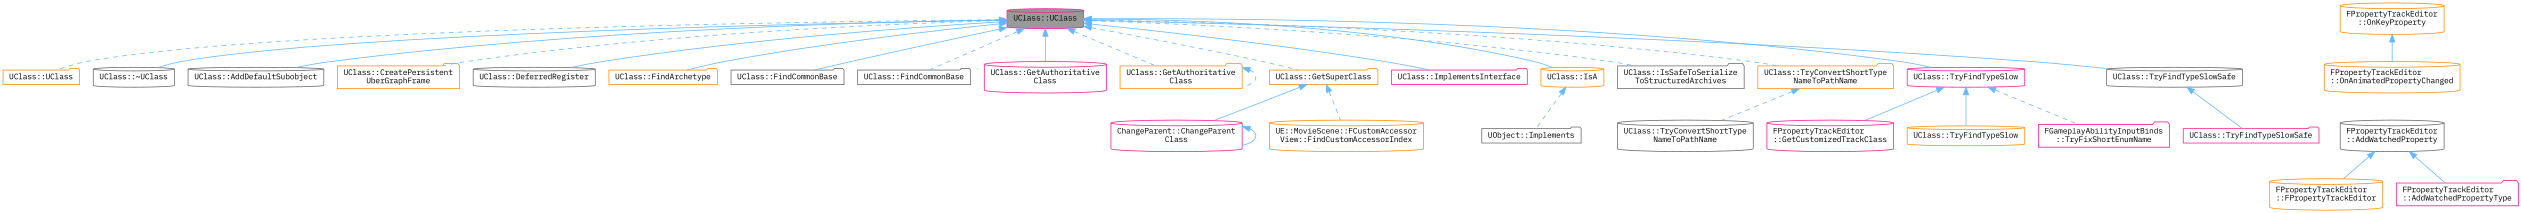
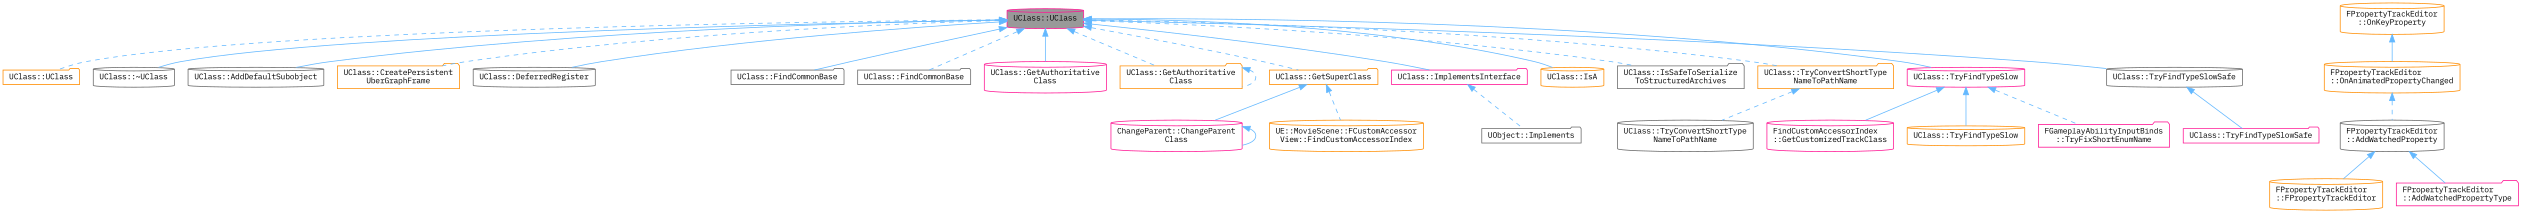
  digraph {
    fontname="IBM Plex Mono"
    rankdir=TB
    node [color=darkorange fillcolor=white fontname="IBM Plex Mono" fontsize=10 shape=cylinder style=filled]
    edge [color=steelblue1 dir=back fontname="IBM Plex Mono" fontsize=10 labelfontname=Helvetica labelfontsize=10 style=solid]
    n1 [color=deeppink fillcolor=grey60 fontcolor=black height=0.2 label="UClass::UClass" width=0.4]
    n2 [height=0.2 label="UClass::UClass" shape=folder width=0.4]
    n3 [color=gray40 height=0.2 label="UClass::~UClass" width=0.4]
    n4 [color=gray40 height=0.2 label="UClass::AddDefaultSubobject" width=0.4]
    n5 [height=0.2 label="UClass::CreatePersistent\lUberGraphFrame" shape=folder width=0.4]
    n6 [color=gray40 height=0.2 label="UClass::DeferredRegister" width=0.4]
-   n7 [height=0.2 label="UClass::FindArchetype" shape=folder width=0.4]
    n8 [color=gray40 height=0.2 label="UClass::FindCommonBase" shape=folder width=0.4]
    n9 [color=gray40 height=0.2 label="UClass::FindCommonBase" shape=folder width=0.4]
    n10 [color=deeppink height=0.2 label="UClass::GetAuthoritative\lClass" width=0.4]
    n11 [height=0.2 label="UClass::GetAuthoritative\lClass" shape=folder width=0.4]
    n12 [height=0.2 label="UClass::GetSuperClass" shape=folder width=0.4]
    n13 [color=deeppink height=0.2 label="UClass::ImplementsInterface" shape=folder width=0.4]
    n14 [height=0.2 label="UClass::IsA" width=0.4]
    n15 [color=gray40 height=0.2 label="UClass::IsSafeToSerialize\lToStructuredArchives" shape=folder width=0.4]
    n16 [height=0.2 label="UClass::TryConvertShortType\lNameToPathName" shape=folder width=0.4]
    n17 [color=deeppink height=0.2 label="UClass::TryFindTypeSlow" width=0.4]
    n18 [color=gray40 height=0.2 label="UClass::TryFindTypeSlowSafe" width=0.4]
    n19 [color=deeppink height=0.2 label="ChangeParent::ChangeParent\lClass" width=0.4]
    n20 [height=0.2 label="UE::MovieScene::FCustomAccessor\lView::FindCustomAccessorIndex" width=0.4]
    n21 [color=gray40 height=0.2 label="UObject::Implements" shape=folder width=0.4]
    n22 [color=gray40 height=0.2 label="UClass::TryConvertShortType\lNameToPathName" width=0.4]
-   n23 [color=deeppink height=0.2 label="FPropertyTrackEditor\l::GetCustomizedTrackClass" width=0.4]
+   n23 [color=deeppink height=0.2 label="FindCustomAccessorIndex\l::GetCustomizedTrackClass" width=0.4]
    n24 [height=0.2 label="UClass::TryFindTypeSlow" width=0.4]
    n25 [color=deeppink height=0.2 label="FGameplayAbilityInputBinds\l::TryFixShortEnumName" shape=folder width=0.4]
    n26 [color=deeppink height=0.2 label="UClass::TryFindTypeSlowSafe" shape=folder width=0.4]
    n27 [height=0.2 label="FPropertyTrackEditor\l::OnKeyProperty" width=0.4]
    n28 [height=0.2 label="FPropertyTrackEditor\l::OnAnimatedPropertyChanged" width=0.4]
    n29 [color=gray40 height=0.2 label="FPropertyTrackEditor\l::AddWatchedProperty" width=0.4]
    n30 [height=0.2 label="FPropertyTrackEditor\l::FPropertyTrackEditor" width=0.4]
    n31 [color=deeppink height=0.2 label="FPropertyTrackEditor\l::AddWatchedPropertyType" shape=folder width=0.4]
    n1 -> n2 [style=dashed]
    n1 -> n3
    n1 -> n4
    n1 -> n5 [style=dashed]
    n1 -> n6
-   n1 -> n7
    n1 -> n8
    n1 -> n9 [style=dashed]
    n1 -> n10
    n1 -> n11 [style=dashed]
    n1 -> n12 [style=dashed]
    n1 -> n13
    n1 -> n14
    n1 -> n15 [style=dashed]
    n1 -> n16 [style=dashed]
    n1 -> n17
    n1 -> n18
    n11 -> n11 [style=dashed]
    n12 -> n19
    n12 -> n20 [style=dashed]
-   n14 -> n21 [style=dashed]
+   n13 -> n21 [style=dashed]
    n16 -> n22 [style=dashed]
    n17 -> n23
    n17 -> n24
    n17 -> n25 [style=dashed]
    n18 -> n26
    n19 -> n19
    n27 -> n28
+   n28 -> n29 [style=dashed]
    n29 -> n30
    n29 -> n31
  }
